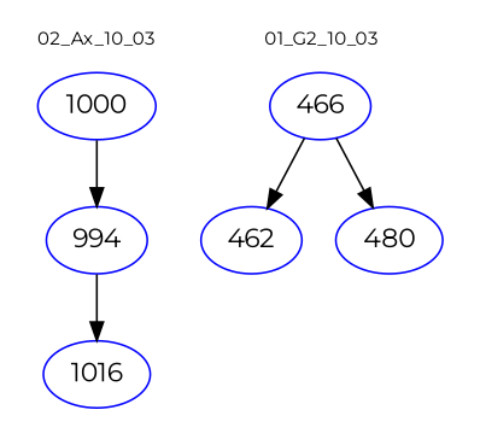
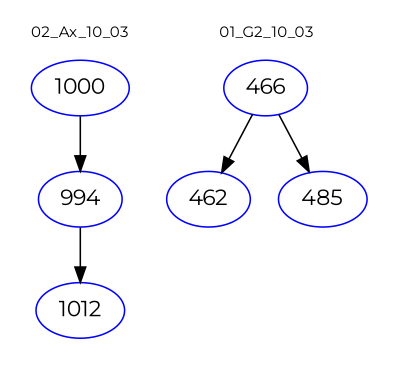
  digraph {
    fontname=Montserrat
    node [color=blue fontname=Montserrat]
    edge [color=black fontname=Montserrat]
    n1 [label=1000]
    n2 [label=994]
-   n3 [label=1016]
+   n3 [label=1012]
    n4 [label=466]
    n5 [label=462]
-   n6 [label=480]
+   n6 [label=485]
    subgraph cluster_1 {
      color=white
      fontsize=10
      label="02_Ax_10_03"
      n1
      n2
      n3
    }
    subgraph cluster_2 {
      color=white
      fontsize=10
      label="01_G2_10_03"
      n4
      n5
      n6
    }
    n1 -> n2
    n2 -> n3
    n4 -> n5
    n4 -> n6
  }
